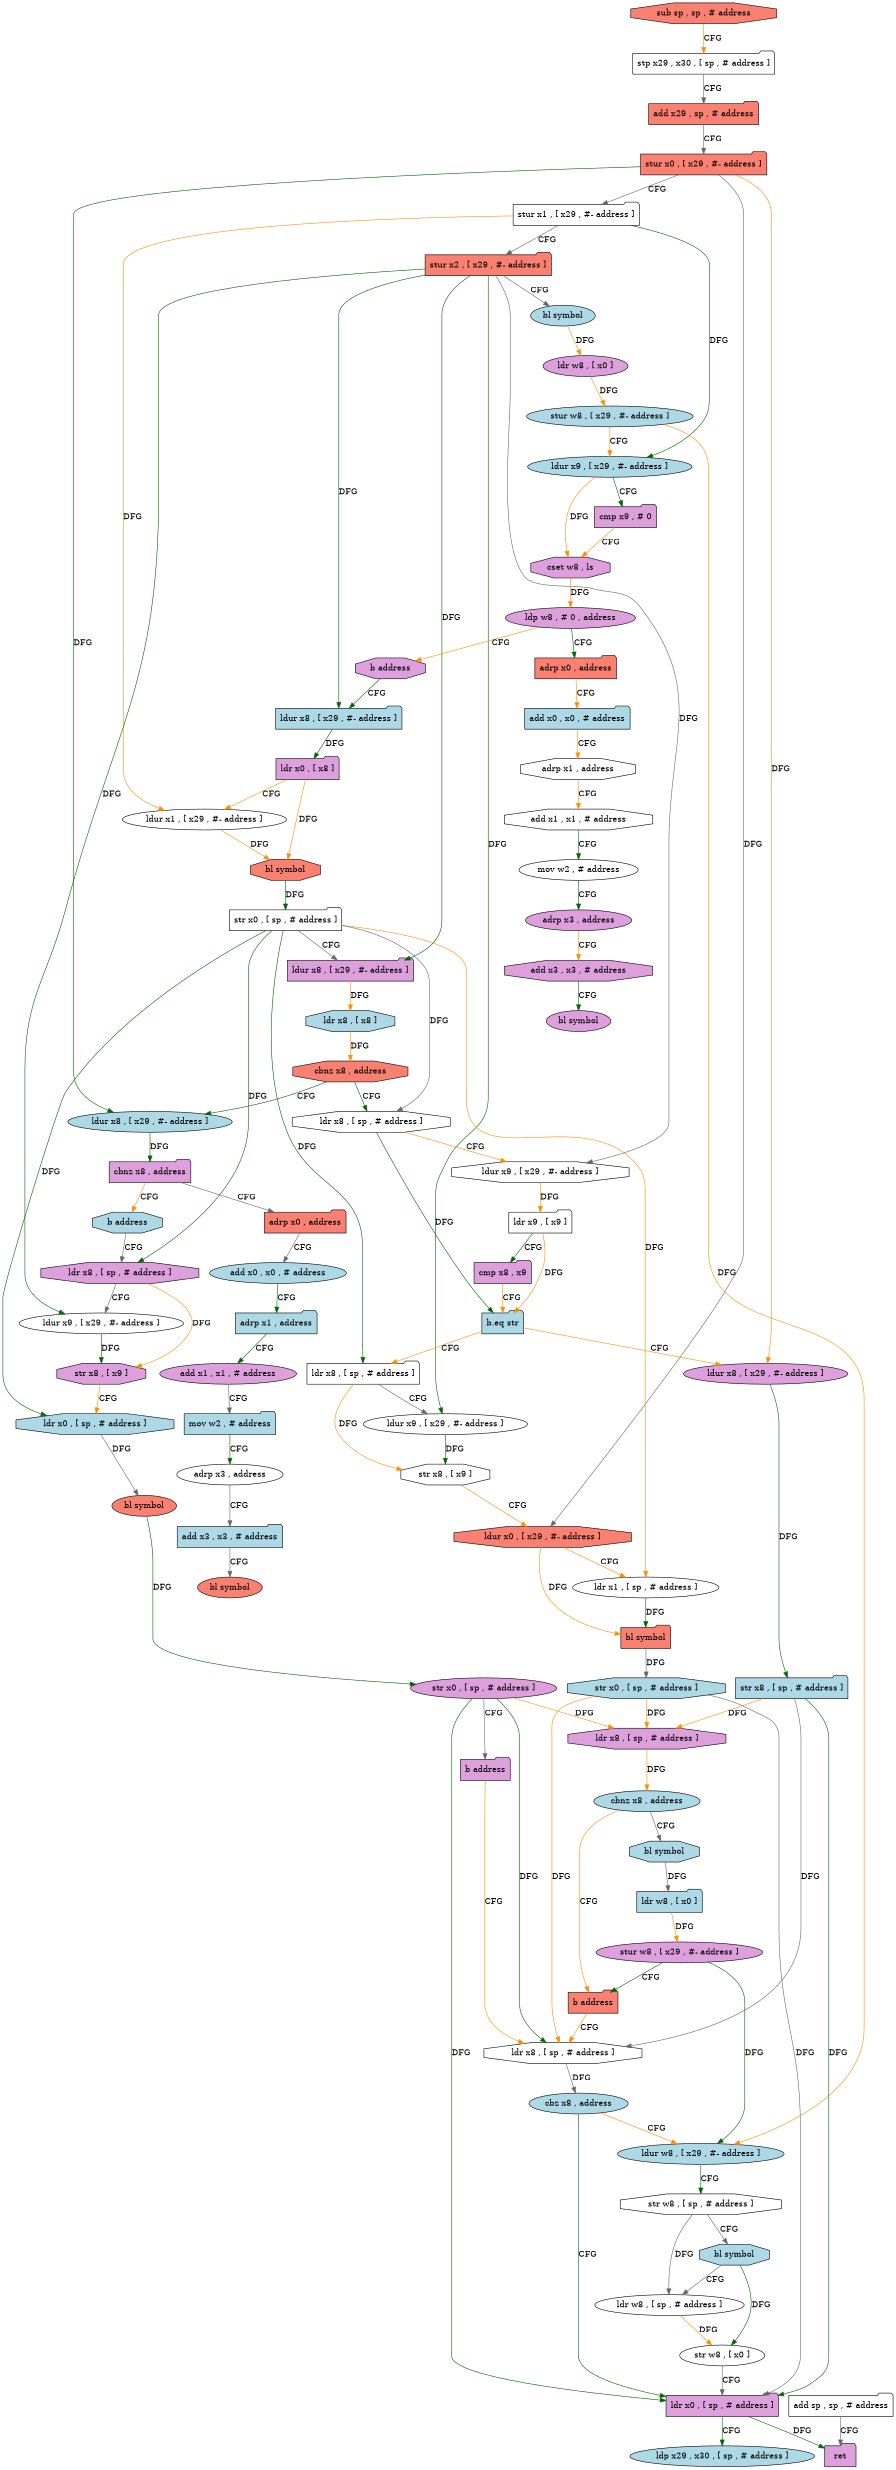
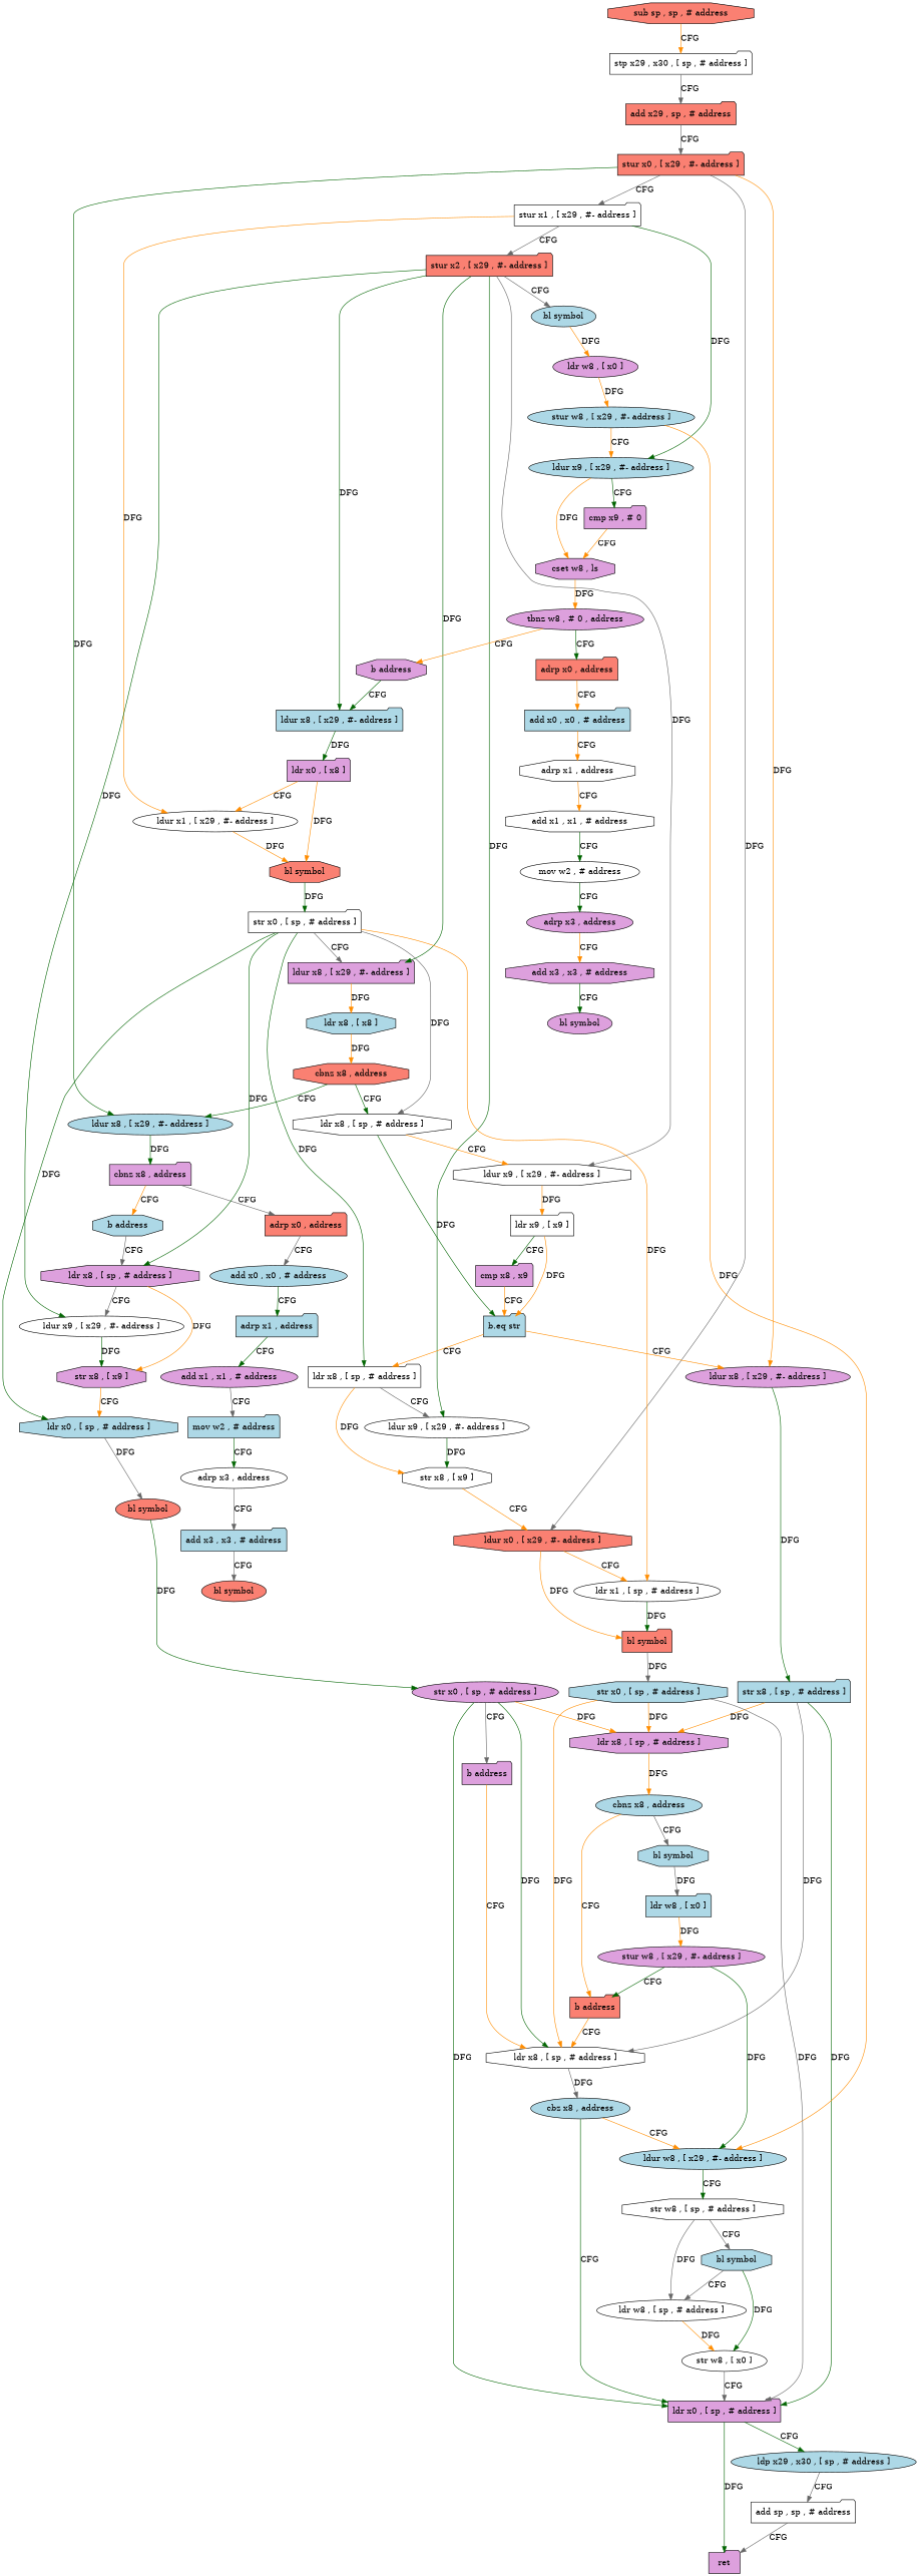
  digraph {
    node [fillcolor=lightblue shape=folder style=filled]
    edge [color=darkorange]
    n1 [fillcolor=salmon label="sub sp , sp , # address" shape=octagon]
    n2 [fillcolor=white label="stp x29 , x30 , [ sp , # address ]"]
    n3 [fillcolor=salmon label="add x29 , sp , # address"]
    n4 [fillcolor=salmon label="stur x0 , [ x29 , #- address ]"]
    n5 [fillcolor=white label="stur x1 , [ x29 , #- address ]"]
    n6 [label="ldur x8 , [ x29 , #- address ]" shape=ellipse]
    n7 [fillcolor=plum label="ldur x8 , [ x29 , #- address ]" shape=ellipse]
    n8 [fillcolor=salmon label="ldur x0 , [ x29 , #- address ]" shape=octagon]
    n9 [fillcolor=salmon label="stur x2 , [ x29 , #- address ]"]
    n10 [label="ldur x9 , [ x29 , #- address ]" shape=ellipse]
    n11 [fillcolor=white label="ldur x1 , [ x29 , #- address ]" shape=ellipse]
    n12 [fillcolor=plum label="cbnz x8 , address"]
    n13 [label="str x8 , [ sp , # address ]"]
    n14 [fillcolor=white label="ldr x1 , [ sp , # address ]" shape=ellipse]
    n15 [fillcolor=salmon label="bl symbol"]
    n16 [label="bl symbol" shape=ellipse]
    n17 [label="ldur x8 , [ x29 , #- address ]"]
    n18 [fillcolor=plum label="ldur x8 , [ x29 , #- address ]"]
    n19 [fillcolor=white label="ldur x9 , [ x29 , #- address ]" shape=octagon]
    n20 [fillcolor=white label="ldur x9 , [ x29 , #- address ]" shape=ellipse]
    n21 [fillcolor=white label="ldur x9 , [ x29 , #- address ]" shape=ellipse]
    n22 [fillcolor=plum label="cmp x9 , # 0"]
    n23 [fillcolor=plum label="cset w8 , ls" shape=octagon]
    n24 [fillcolor=salmon label="bl symbol" shape=octagon]
    n25 [fillcolor=plum label="ldr w8 , [ x0 ]" shape=ellipse]
    n26 [fillcolor=plum label="ldr x0 , [ x8 ]"]
    n27 [label="ldr x8 , [ x8 ]" shape=octagon]
    n28 [fillcolor=white label="ldr x9 , [ x9 ]"]
    n29 [fillcolor=white label="str x8 , [ x9 ]" shape=octagon]
    n30 [fillcolor=plum label="str x8 , [ x9 ]" shape=octagon]
    n31 [label="stur w8 , [ x29 , #- address ]" shape=ellipse]
    n32 [label="ldur w8 , [ x29 , #- address ]" shape=ellipse]
    n33 [fillcolor=white label="str w8 , [ sp , # address ]" shape=octagon]
-   n34 [fillcolor=plum label="ldp w8 , # 0 , address" shape=ellipse]
+   n34 [fillcolor=plum label="tbnz w8 , # 0 , address" shape=ellipse]
    n35 [fillcolor=salmon label="adrp x0 , address"]
    n36 [fillcolor=plum label="b address" shape=octagon]
    n37 [label="add x0 , x0 , # address"]
    n38 [fillcolor=white label="adrp x1 , address" shape=octagon]
    n39 [fillcolor=white label="add x1 , x1 , # address" shape=octagon]
    n40 [fillcolor=white label="mov w2 , # address" shape=ellipse]
    n41 [fillcolor=plum label="adrp x3 , address" shape=ellipse]
    n42 [fillcolor=plum label="add x3 , x3 , # address" shape=octagon]
    n43 [fillcolor=plum label="bl symbol" shape=ellipse]
    n44 [fillcolor=white label="str x0 , [ sp , # address ]"]
    n45 [fillcolor=white label="ldr x8 , [ sp , # address ]" shape=octagon]
    n46 [fillcolor=white label="ldr x8 , [ sp , # address ]"]
    n47 [fillcolor=plum label="ldr x8 , [ sp , # address ]" shape=octagon]
    n48 [label="ldr x0 , [ sp , # address ]" shape=octagon]
    n49 [label="b.eq str"]
    n50 [fillcolor=salmon label="bl symbol" shape=ellipse]
    n51 [fillcolor=salmon label="cbnz x8 , address" shape=octagon]
    n52 [fillcolor=salmon label="adrp x0 , address"]
    n53 [label="b address" shape=octagon]
    n54 [fillcolor=plum label="cmp x8 , x9"]
    n55 [fillcolor=white label="ldr x8 , [ sp , # address ]" shape=octagon]
    n56 [fillcolor=plum label="ldr x8 , [ sp , # address ]" shape=octagon]
    n57 [fillcolor=plum label="ldr x0 , [ sp , # address ]"]
    n58 [label="add x0 , x0 , # address" shape=ellipse]
    n59 [label="adrp x1 , address"]
    n60 [label="cbz x8 , address" shape=ellipse]
    n61 [label="cbnz x8 , address" shape=ellipse]
    n62 [label="ldp x29 , x30 , [ sp , # address ]" shape=ellipse]
    n63 [fillcolor=plum label=ret]
    n64 [label="str x0 , [ sp , # address ]" shape=octagon]
    n65 [fillcolor=salmon label="b address"]
    n66 [label="bl symbol" shape=octagon]
    n67 [label="ldr w8 , [ x0 ]"]
    n68 [fillcolor=plum label="stur w8 , [ x29 , #- address ]" shape=ellipse]
    n69 [fillcolor=plum label="add x1 , x1 , # address" shape=ellipse]
    n70 [label="mov w2 , # address"]
    n71 [fillcolor=white label="adrp x3 , address" shape=ellipse]
    n72 [label="add x3 , x3 , # address"]
    n73 [fillcolor=salmon label="bl symbol" shape=ellipse]
    n74 [fillcolor=white label="add sp , sp , # address"]
    n75 [label="bl symbol" shape=octagon]
    n76 [fillcolor=white label="ldr w8 , [ sp , # address ]" shape=ellipse]
    n77 [fillcolor=white label="str w8 , [ x0 ]" shape=ellipse]
    n78 [fillcolor=plum label="str x0 , [ sp , # address ]" shape=ellipse]
    n79 [fillcolor=plum label="b address"]
    n1 -> n2 [label=CFG]
    n2 -> n3 [color=gray40 label=CFG]
    n3 -> n4 [color=gray40 label=CFG]
    n4 -> n5 [color=gray40 label=CFG]
    n4 -> n6 [color=darkgreen label=DFG]
    n4 -> n7 [label=DFG]
    n4 -> n8 [color=gray40 label=DFG]
    n5 -> n9 [color=gray40 label=CFG]
    n5 -> n10 [color=darkgreen label=DFG]
    n5 -> n11 [label=DFG]
    n6 -> n12 [color=darkgreen label=DFG]
    n7 -> n13 [color=darkgreen label=DFG]
    n8 -> n14 [label=CFG]
    n8 -> n15 [label=DFG]
    n9 -> n16 [color=gray40 label=CFG]
    n9 -> n17 [color=darkgreen label=DFG]
    n9 -> n18 [color=darkgreen label=DFG]
    n9 -> n19 [color=gray40 label=DFG]
    n9 -> n20 [color=darkgreen label=DFG]
    n9 -> n21 [color=darkgreen label=DFG]
    n10 -> n22 [color=darkgreen label=CFG]
    n10 -> n23 [label=DFG]
    n11 -> n24 [label=DFG]
    n12 -> n52 [color=gray40 label=CFG]
    n12 -> n53 [label=CFG]
    n13 -> n55 [color=gray40 label=DFG]
    n13 -> n56 [label=DFG]
    n13 -> n57 [color=darkgreen label=DFG]
    n14 -> n15 [color=darkgreen label=DFG]
    n15 -> n64 [color=gray40 label=DFG]
    n16 -> n25 [label=DFG]
    n17 -> n26 [color=darkgreen label=DFG]
    n18 -> n27 [label=DFG]
    n19 -> n28 [label=DFG]
    n20 -> n29 [color=darkgreen label=DFG]
    n21 -> n30 [color=darkgreen label=DFG]
    n22 -> n23 [label=CFG]
    n23 -> n34 [label=DFG]
    n24 -> n44 [color=darkgreen label=DFG]
    n25 -> n31 [label=DFG]
    n26 -> n11 [label=CFG]
    n26 -> n24 [label=DFG]
    n27 -> n51 [label=DFG]
    n28 -> n49 [label=DFG]
    n28 -> n54 [color=darkgreen label=CFG]
    n29 -> n8 [label=CFG]
    n30 -> n48 [label=CFG]
    n31 -> n10 [label=CFG]
    n31 -> n32 [label=DFG]
    n32 -> n33 [color=darkgreen label=CFG]
    n33 -> n75 [color=gray40 label=CFG]
    n33 -> n76 [color=gray40 label=DFG]
    n34 -> n35 [color=darkgreen label=CFG]
    n34 -> n36 [label=CFG]
    n35 -> n37 [label=CFG]
    n36 -> n17 [color=darkgreen label=CFG]
    n37 -> n38 [label=CFG]
    n38 -> n39 [label=CFG]
    n39 -> n40 [color=darkgreen label=CFG]
    n40 -> n41 [color=darkgreen label=CFG]
    n41 -> n42 [label=CFG]
    n42 -> n43 [color=darkgreen label=CFG]
    n44 -> n14 [label=DFG]
    n44 -> n18 [color=gray40 label=CFG]
    n44 -> n45 [color=gray40 label=DFG]
    n44 -> n46 [color=darkgreen label=DFG]
    n44 -> n47 [color=darkgreen label=DFG]
    n44 -> n48 [color=darkgreen label=DFG]
    n45 -> n19 [label=CFG]
    n45 -> n49 [color=darkgreen label=DFG]
    n46 -> n20 [color=gray40 label=CFG]
    n46 -> n29 [label=DFG]
    n47 -> n21 [color=gray40 label=CFG]
    n47 -> n30 [label=DFG]
    n48 -> n50 [color=gray40 label=DFG]
    n49 -> n7 [label=CFG]
    n49 -> n46 [label=CFG]
    n50 -> n78 [color=darkgreen label=DFG]
    n51 -> n6 [color=darkgreen label=CFG]
    n51 -> n45 [color=darkgreen label=CFG]
    n52 -> n58 [color=gray40 label=CFG]
    n53 -> n47 [color=gray40 label=CFG]
    n54 -> n49 [label=CFG]
    n55 -> n60 [color=gray40 label=DFG]
    n56 -> n61 [label=DFG]
    n57 -> n62 [color=darkgreen label=CFG]
    n57 -> n63 [color=darkgreen label=DFG]
    n58 -> n59 [color=darkgreen label=CFG]
    n59 -> n69 [color=darkgreen label=CFG]
    n60 -> n32 [label=CFG]
    n60 -> n57 [color=darkgreen label=CFG]
    n61 -> n65 [label=CFG]
    n61 -> n66 [color=gray40 label=CFG]
+   n62 -> n74 [color=gray40 label=CFG]
    n64 -> n55 [label=DFG]
    n64 -> n56 [label=DFG]
    n64 -> n57 [color=gray40 label=DFG]
    n65 -> n55 [label=CFG]
    n66 -> n67 [color=gray40 label=DFG]
    n67 -> n68 [label=DFG]
    n68 -> n32 [color=darkgreen label=DFG]
    n68 -> n65 [color=darkgreen label=CFG]
    n69 -> n70 [color=gray40 label=CFG]
    n70 -> n71 [color=darkgreen label=CFG]
    n71 -> n72 [color=gray40 label=CFG]
    n72 -> n73 [color=gray40 label=CFG]
    n74 -> n63 [color=gray40 label=CFG]
    n75 -> n76 [color=gray40 label=CFG]
    n75 -> n77 [color=darkgreen label=DFG]
    n76 -> n77 [label=DFG]
    n77 -> n57 [color=gray40 label=CFG]
    n78 -> n55 [color=darkgreen label=DFG]
    n78 -> n56 [label=DFG]
    n78 -> n57 [color=darkgreen label=DFG]
    n78 -> n79 [color=gray40 label=CFG]
    n79 -> n55 [label=CFG]
  }
